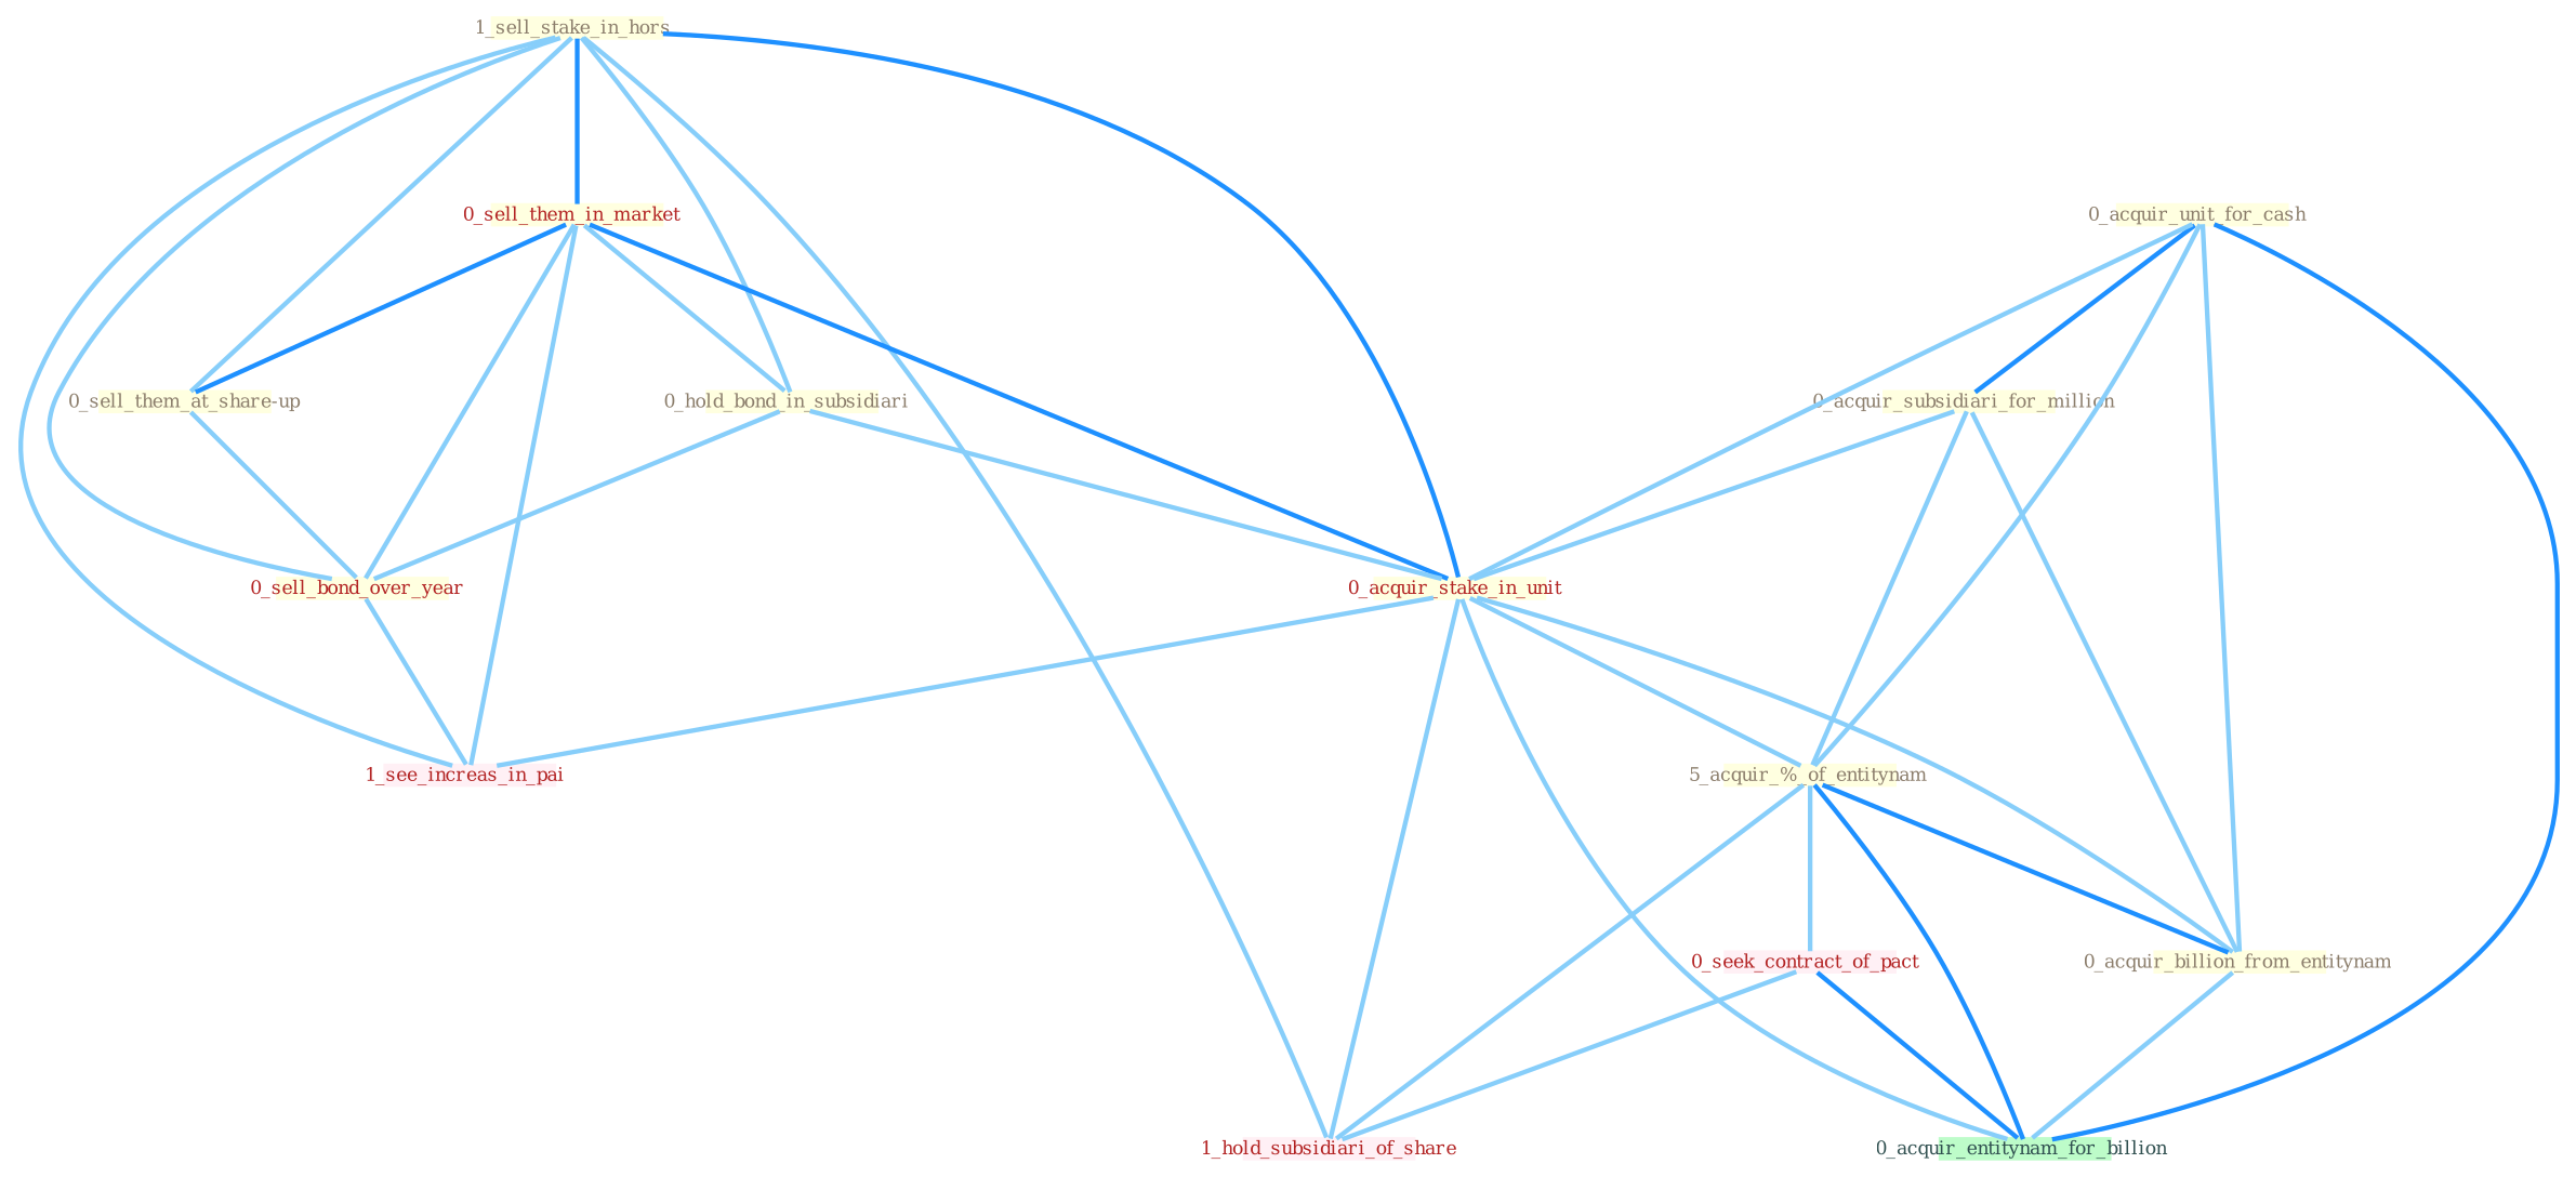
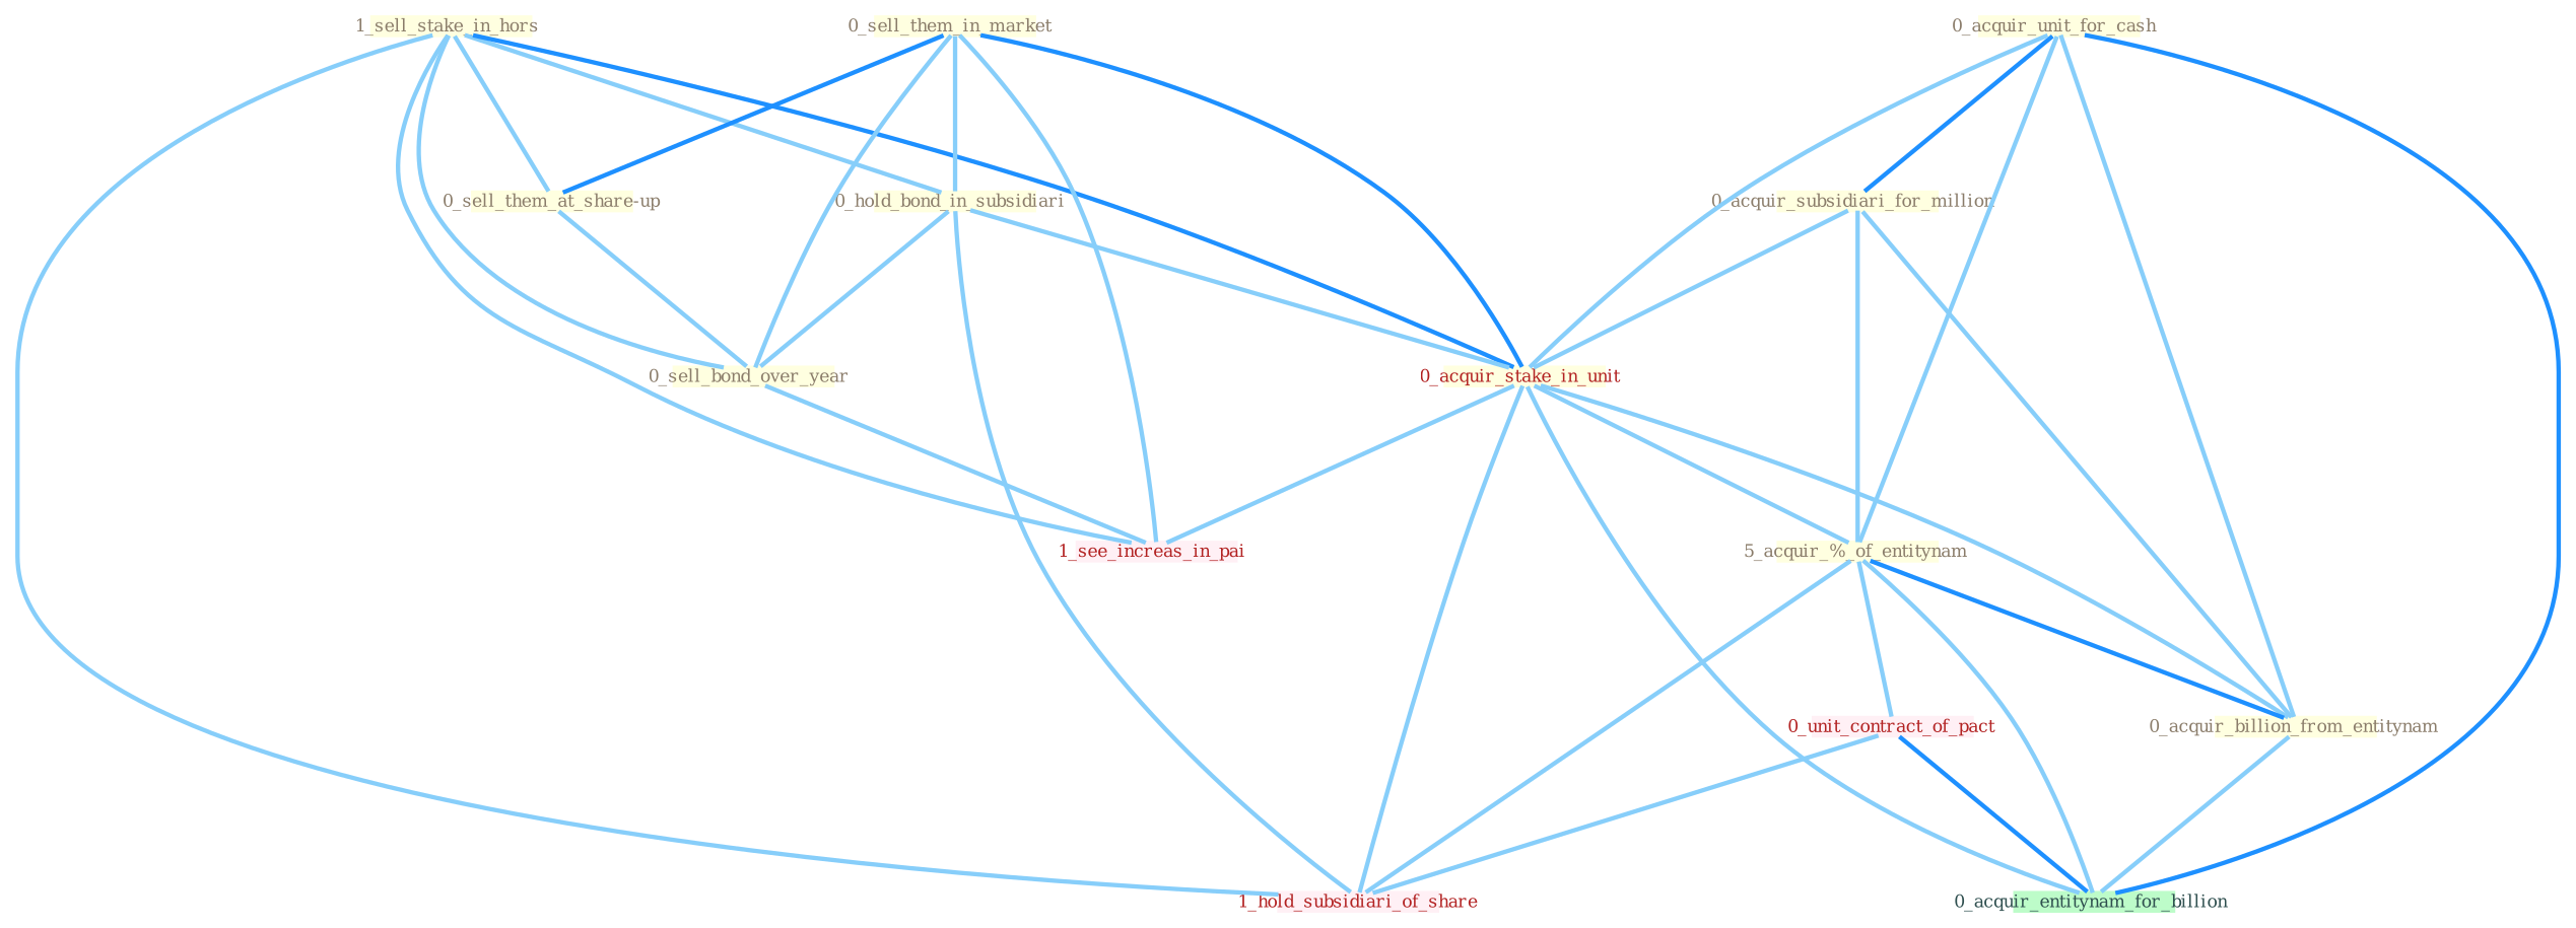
  graph {
    node [color="#ffffe0" fixedsize=true fontcolor="#8b7d6b" fontsize=4 shape=polygon style=filled]
    edge [color="#87cefa" w=1]
    "1_sell_stake_in_hors " [height=.06 width=.5]
-   "0_sell_them_in_market " [fontcolor="#b22222" height=.06 width=.5]
+   "0_sell_them_in_market " [height=.06 width=.5]
    n3 [height=.06 label="0_sell_them_at_share-up" width=.5]
    "0_acquir_unit_for_cash " [height=.06 width=.5]
    "0_hold_bond_in_subsidiari " [height=.06 width=.5]
    "0_acquir_subsidiari_for_million " [height=.06 width=.5]
-   "0_sell_bond_over_year " [fontcolor="#b22222" height=.06 width=.5]
+   "0_sell_bond_over_year " [height=.06 width=.5]
    "0_acquir_stake_in_unit " [fontcolor="#b22222" height=.06 width=.5]
    n9 [height=.06 label="5_acquir_%_of_entitynam" width=.5]
    n10 [height=.06 label="0_acquir_billion_from_entitynam" width=.5]
-   "0_seek_contract_of_pact " [color="#fff0f5" fontcolor="#b22222" height=.06 width=.5]
+   "0_seek_contract_of_pact " [color="#fff0f5" fontcolor="#b22222" height=.06 width=.5 label="0_unit_contract_of_pact"]
    "1_see_increas_in_pai " [color="#fff0f5" fontcolor="#b22222" height=.06 width=.5]
    n13 [color="#fff0f5" fontcolor="#b22222" height=.06 label="1_hold_subsidiari_of_share" width=.5]
    "0_acquir_entitynam_for_billion " [color="#BDFCC9" fontcolor="#2f4f4f" height=.06 width=.5]
    subgraph sub_1 {
      "1_sell_stake_in_hors "
      "0_sell_them_in_market "
      n3
      "0_acquir_unit_for_cash "
      "0_hold_bond_in_subsidiari "
      "0_acquir_subsidiari_for_million "
      "0_sell_bond_over_year "
      "0_acquir_stake_in_unit "
      n9
      n10
    }
    subgraph sub_2 {
      "0_seek_contract_of_pact "
      "1_see_increas_in_pai "
      n13
    }
-   "1_sell_stake_in_hors " -- "0_sell_them_in_market " [color="#1e90ff" w=2]
    "1_sell_stake_in_hors " -- n3
    "1_sell_stake_in_hors " -- "0_hold_bond_in_subsidiari "
    "1_sell_stake_in_hors " -- "0_sell_bond_over_year "
    "1_sell_stake_in_hors " -- "0_acquir_stake_in_unit " [color="#1e90ff" w=2]
    "1_sell_stake_in_hors " -- "1_see_increas_in_pai "
    "1_sell_stake_in_hors " -- n13
    "0_sell_them_in_market " -- n3 [color="#1e90ff" w=2]
    "0_sell_them_in_market " -- "0_hold_bond_in_subsidiari "
    "0_sell_them_in_market " -- "0_sell_bond_over_year "
    "0_sell_them_in_market " -- "0_acquir_stake_in_unit " [color="#1e90ff"]
    "0_sell_them_in_market " -- "1_see_increas_in_pai "
    n3 -- "0_sell_bond_over_year "
    "0_acquir_unit_for_cash " -- "0_acquir_subsidiari_for_million " [color="#1e90ff" w=2]
    "0_acquir_unit_for_cash " -- "0_acquir_stake_in_unit "
    "0_acquir_unit_for_cash " -- n9
    "0_acquir_unit_for_cash " -- n10
    "0_acquir_unit_for_cash " -- "0_acquir_entitynam_for_billion " [color="#1e90ff" w=2]
    "0_hold_bond_in_subsidiari " -- "0_sell_bond_over_year "
    "0_hold_bond_in_subsidiari " -- "0_acquir_stake_in_unit "
+   "0_hold_bond_in_subsidiari " -- n13
    "0_acquir_subsidiari_for_million " -- "0_acquir_stake_in_unit "
    "0_acquir_subsidiari_for_million " -- n9
    "0_acquir_subsidiari_for_million " -- n10
    "0_sell_bond_over_year " -- "1_see_increas_in_pai "
    "0_acquir_stake_in_unit " -- n9
    "0_acquir_stake_in_unit " -- n10
    "0_acquir_stake_in_unit " -- "1_see_increas_in_pai "
    "0_acquir_stake_in_unit " -- n13
    "0_acquir_stake_in_unit " -- "0_acquir_entitynam_for_billion "
    n9 -- n10 [color="#1e90ff" w=2]
    n9 -- "0_seek_contract_of_pact "
    n9 -- n13
-   n9 -- "0_acquir_entitynam_for_billion " [color="#1e90ff"]
+   n9 -- "0_acquir_entitynam_for_billion "
    n10 -- "0_acquir_entitynam_for_billion "
    "0_seek_contract_of_pact " -- n13
    "0_seek_contract_of_pact " -- "0_acquir_entitynam_for_billion " [color="#1e90ff" w=2]
  }
